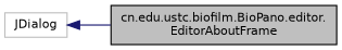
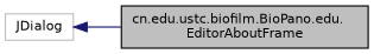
  digraph {
    rankdir=LR
    node [fontname=Helvetica fontsize=10 shape=record style=filled]
-   n1 [color=black fillcolor=grey75 fontcolor=black height=0.2 label="cn.edu.ustc.biofilm.BioPano.editor.\lEditorAboutFrame" width=0.4]
+   n1 [color=black fillcolor=grey75 fontcolor=black height=0.2 label="cn.edu.ustc.biofilm.BioPano.edu.\lEditorAboutFrame" width=0.4]
    n2 [color=grey75 fillcolor=white height=0.2 label=JDialog width=0.4]
    n2 -> n1 [color=midnightblue dir=back fontname=Helvetica fontsize=10 labelfontname=Helvetica labelfontsize=10 style=solid]
  }
